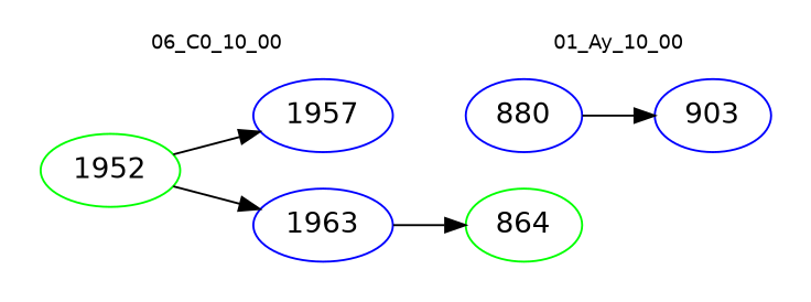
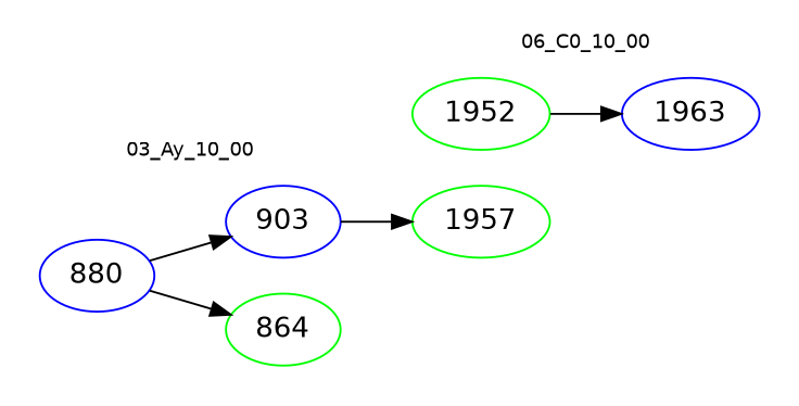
  digraph {
    fontname="DejaVu Sans"
    rankdir=LR
    node [color=blue fontname="DejaVu Sans"]
    edge [color=black fontname="DejaVu Sans"]
    n1 [label=880]
    n2 [color=green label=864]
    n3 [label=903]
    n4 [color=green label=1952]
    n5 [label=1963]
-   n6 [label=1957]
+   n6 [color=green label=1957]
    subgraph cluster_1 {
      color=white
      fontsize=10
-     label="01_Ay_10_00"
+     label="03_Ay_10_00"
      n1
      n2
      n3
    }
    subgraph cluster_2 {
      color=white
      fontsize=10
      label="06_C0_10_00"
      n4
      n5
      n6
    }
-   n5 -> n2
+   n1 -> n2
    n1 -> n3
    n4 -> n5
-   n4 -> n6
+   n3 -> n6
  }
